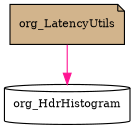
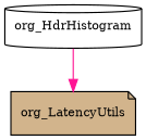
  digraph {
    node [fontsize=10.0 style=filled]
    org_LatencyUtils [shape=note fillcolor=tan]
    org_HdrHistogram [shape=cylinder fillcolor=white]
-   org_LatencyUtils -> org_HdrHistogram [color=deeppink]
+   org_HdrHistogram -> org_LatencyUtils [color=deeppink]
  }
